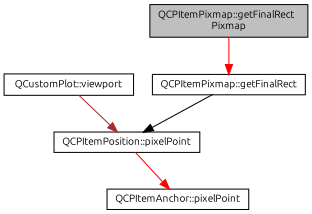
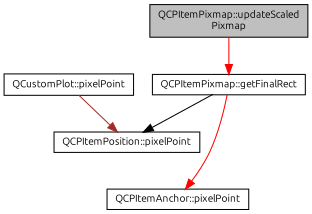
  digraph {
    fontname=Ubuntu
    rankdir=TB
    node [color=black fillcolor=white fontname=Ubuntu fontsize=10 shape=record style=filled]
    edge [color=red fontname=Ubuntu fontsize=10 labelfontname=Helvetica labelfontsize=10 style=solid]
-   n1 [fillcolor=grey75 fontcolor=black height=0.2 label="QCPItemPixmap::getFinalRect\lPixmap" width=0.4]
+   n1 [fillcolor=grey75 fontcolor=black height=0.2 label="QCPItemPixmap::updateScaled\lPixmap" width=0.4]
    n2 [height=0.2 label="QCPItemPixmap::getFinalRect" width=0.4]
    n3 [height=0.2 label="QCPItemPosition::pixelPoint" width=0.4]
    n4 [height=0.2 label="QCPItemAnchor::pixelPoint" width=0.4]
-   n5 [height=0.2 label="QCustomPlot::viewport" width=0.4]
+   n5 [height=0.2 label="QCustomPlot::pixelPoint" width=0.4]
    n1 -> n2
    n2 -> n3 [color=black]
-   n3 -> n4
+   n2 -> n4
    n5 -> n3 [color=brown]
  }
